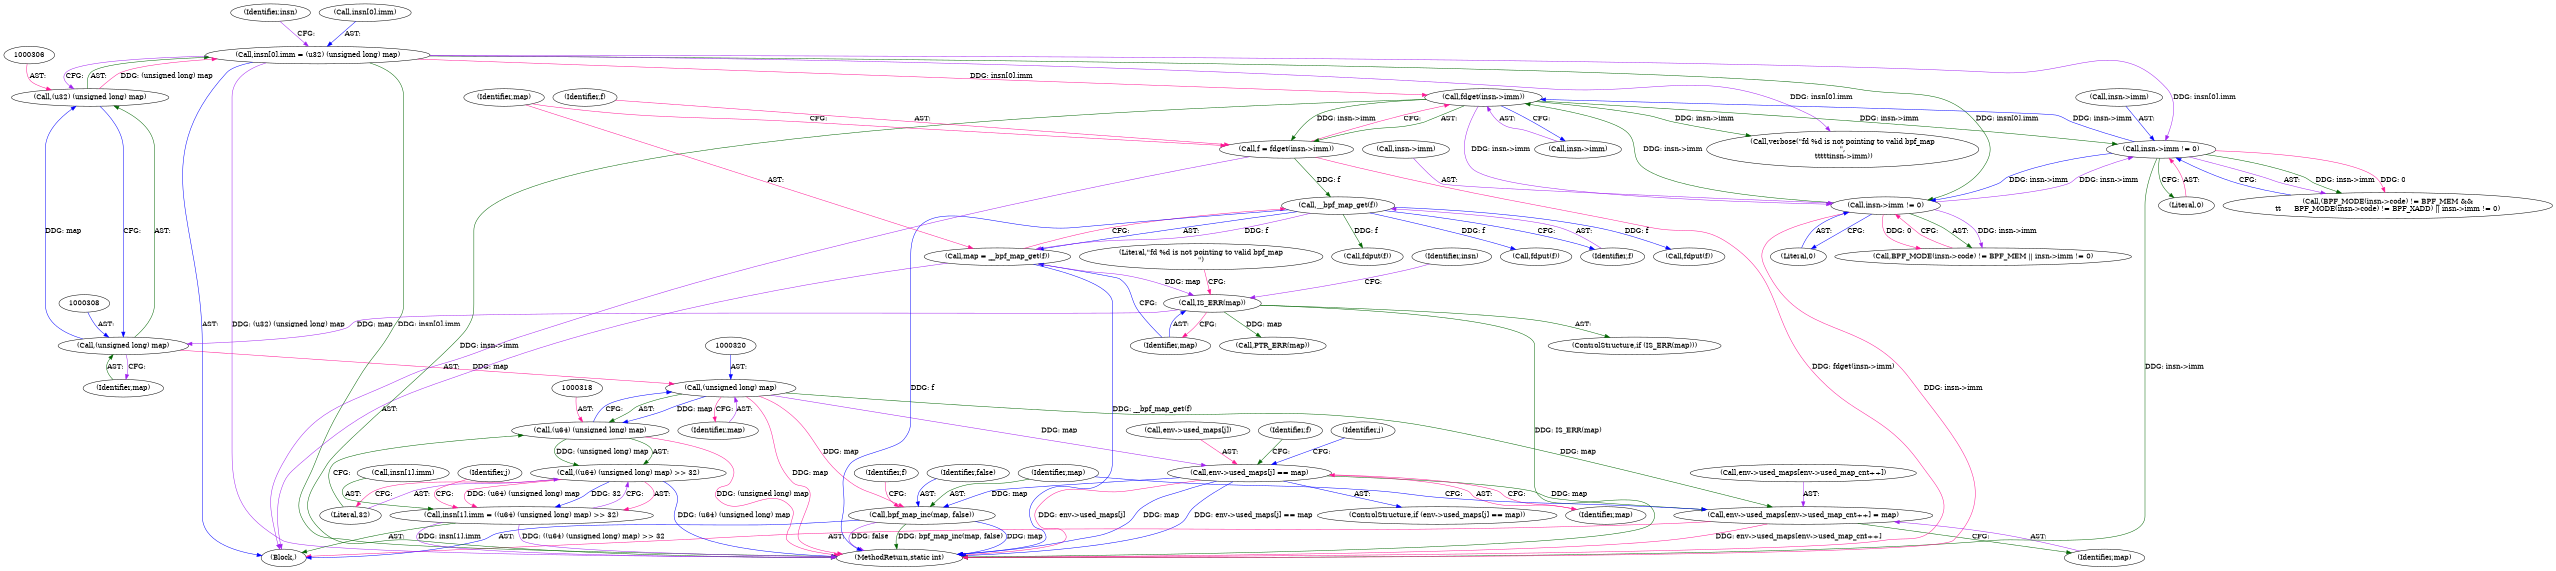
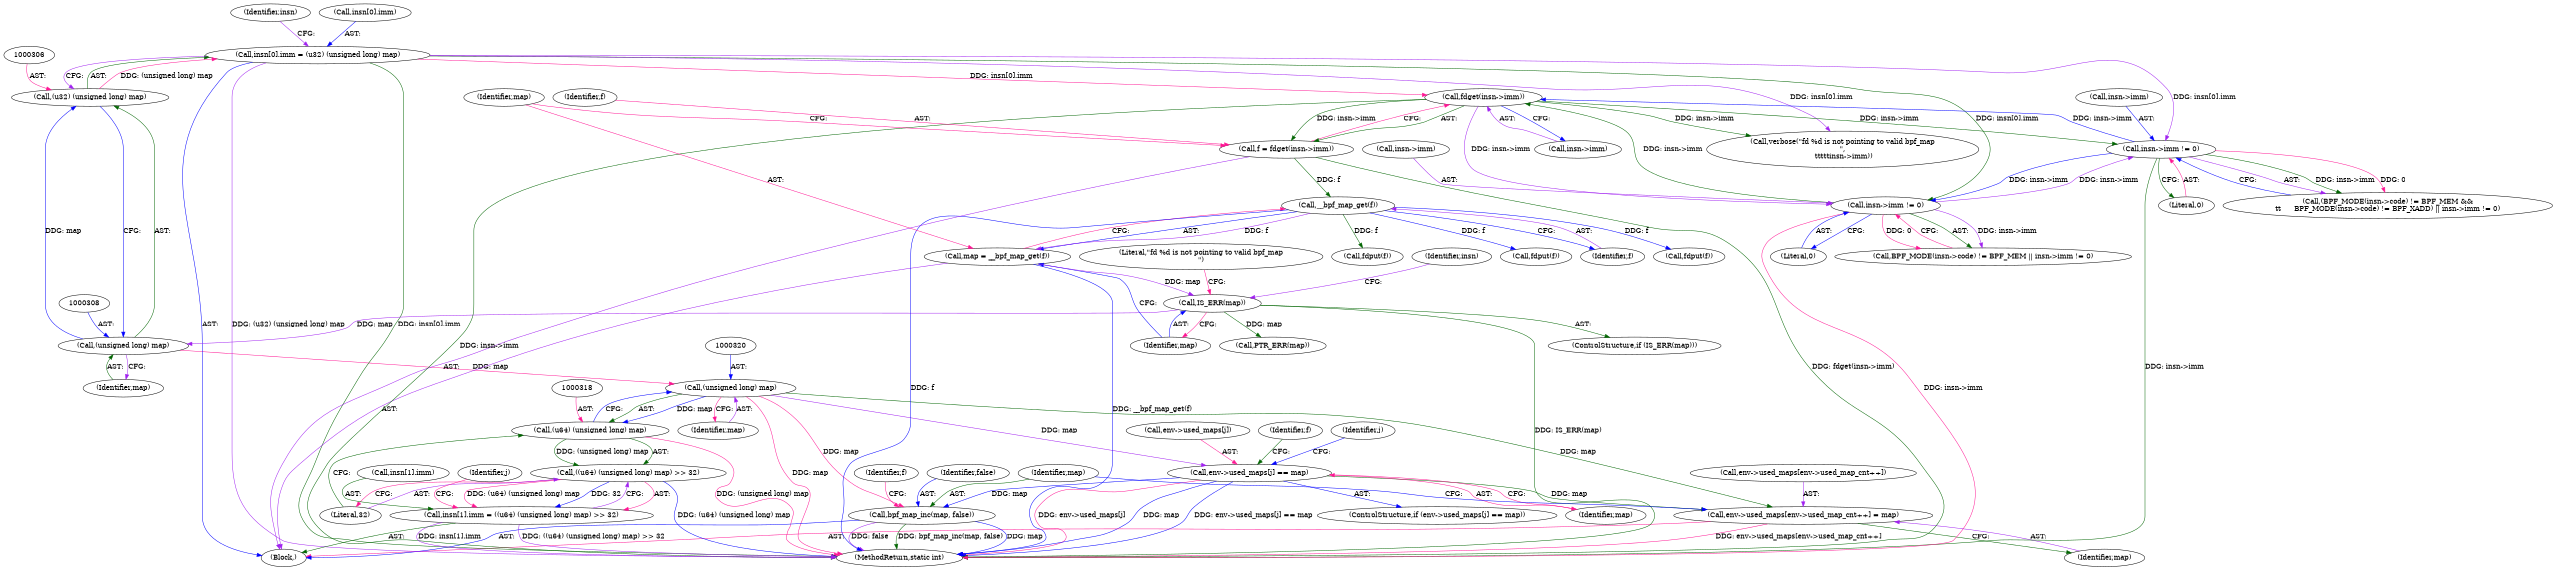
  digraph {
    fontname="DejaVu Serif"
    node [fontname="DejaVu Serif"]
    edge [color=blue fontname="DejaVu Serif"]
    n1 [label="(Call,(unsigned long) map)"]
    n2 [label="(Call,(u64) (unsigned long) map)"]
    n3 [label="(Call,env->used_maps[j] == map)"]
    n4 [label="(Call,env->used_maps[env->used_map_cnt++] = map)"]
    n5 [label="(Call,bpf_map_inc(map, false))"]
    n6 [label="(Identifier,map)"]
    n7 [label="(MethodReturn,static int)"]
    n8 [label="(Call,((u64) (unsigned long) map) >> 32)"]
    n9 [label="(Identifier,map)"]
    n10 [label="(ControlStructure,if (env->used_maps[j] == map))"]
    n11 [label="(Block,)"]
    n12 [label="(Identifier,map)"]
    n13 [label="(Call,(unsigned long) map)"]
    n14 [label="(Call,(u32) (unsigned long) map)"]
    n15 [label="(Identifier,map)"]
    n16 [label="(Call,insn[0].imm = (u32) (unsigned long) map)"]
    n17 [label="(Call,IS_ERR(map))"]
    n18 [label="(Identifier,map)"]
    n19 [label="(Call,PTR_ERR(map))"]
    n20 [label="(ControlStructure,if (IS_ERR(map)))"]
    n21 [label="(Call,map = __bpf_map_get(f))"]
    n22 [label="(Call,__bpf_map_get(f))"]
    n23 [label="(Call,fdput(f))"]
    n24 [label="(Call,fdput(f))"]
    n25 [label="(Identifier,f)"]
    n26 [label="(Call,fdput(f))"]
    n27 [label="(Call,f = fdget(insn->imm))"]
    n28 [label="(Call,fdget(insn->imm))"]
    n29 [label="(Call,insn->imm != 0)"]
    n30 [label="(Call,insn->imm != 0)"]
    n31 [label="(Call,insn->imm)"]
    n32 [label="(Call,verbose(\"fd %d is not pointing to valid bpf_map\n\",\n \t\t\t\t\tinsn->imm))"]
    n33 [label="(Call,(BPF_MODE(insn->code) != BPF_MEM &&\n\t\t      BPF_MODE(insn->code) != BPF_XADD) || insn->imm != 0)"]
    n34 [label="(Literal,0)"]
    n35 [label="(Call,BPF_MODE(insn->code) != BPF_MEM || insn->imm != 0)"]
    n36 [label="(Literal,0)"]
    n37 [label="(Call,insn[1].imm = ((u64) (unsigned long) map) >> 32)"]
    n38 [label="(Literal,32)"]
    n39 [label="(Identifier,false)"]
    n40 [label="(Identifier,f)"]
    n41 [label="(Identifier,map)"]
    n42 [label="(Call,insn[1].imm)"]
    n43 [label="(Call,env->used_maps[env->used_map_cnt++])"]
    n44 [label="(Identifier,f)"]
    n45 [label="(Identifier,map)"]
    n46 [label="(Identifier,j)"]
    n47 [label="(Identifier,f)"]
    n48 [label="(Identifier,insn)"]
    n49 [label="(Call,insn->imm)"]
    n50 [label="(Call,env->used_maps[j])"]
    n51 [label="(Call,insn->imm)"]
    n52 [label="(Identifier,insn)"]
    n53 [label="(Identifier,j)"]
    n54 [label="(Call,insn[0].imm)"]
    n55 [label="(Literal,\"fd %d is not pointing to valid bpf_map\n\")"]
    1000320
    1000308
    1000306
    1000318
    n1 -> n2 [color=darkgreen label="AST: "]
    n1 -> n2 [label="DDG: map"]
    n1 -> n3 [color=purple label="DDG: map"]
    n1 -> n4 [color=darkgreen label="DDG: map"]
    n1 -> n5 [color=deeppink label="DDG: map"]
    n1 -> n6 [color=deeppink label="CFG: "]
    n1 -> n7 [color=deeppink label="DDG: map"]
    n2 -> n1 [label="CFG: "]
    n2 -> n7 [color=deeppink label="DDG: (unsigned long) map"]
    n2 -> n8 [color=darkgreen label="AST: "]
    n2 -> n8 [color=darkgreen label="DDG: (unsigned long) map"]
    n3 -> n4 [color=darkgreen label="DDG: map"]
    n3 -> n5 [label="DDG: map"]
    n3 -> n7 [color=deeppink label="DDG: env->used_maps[j]"]
    n3 -> n7 [label="DDG: map"]
    n3 -> n7 [label="DDG: env->used_maps[j] == map"]
    n3 -> n9 [color=deeppink label="CFG: "]
    n3 -> n10 [label="AST: "]
    n4 -> n7 [color=deeppink label="DDG: env->used_maps[env->used_map_cnt++]"]
    n4 -> n11 [color=deeppink label="AST: "]
    n4 -> n12 [color=darkgreen label="CFG: "]
    n5 -> n7 [label="DDG: map"]
    n5 -> n7 [color=purple label="DDG: false"]
    n5 -> n7 [color=darkgreen label="DDG: bpf_map_inc(map, false)"]
    n5 -> n11 [label="AST: "]
    n6 -> n1 [color=purple label="AST: "]
    n8 -> n7 [label="DDG: (u64) (unsigned long) map"]
    n8 -> n37 [color=deeppink label="AST: "]
    n8 -> n37 [color=deeppink label="DDG: (u64) (unsigned long) map"]
    n8 -> n37 [label="DDG: 32"]
    n8 -> n38 [color=deeppink label="CFG: "]
    n9 -> n3 [color=deeppink label="AST: "]
    n12 -> n4 [color=purple label="AST: "]
    n13 -> n1 [color=deeppink label="DDG: map"]
    n13 -> n14 [color=darkgreen label="AST: "]
    n13 -> n14 [label="DDG: map"]
    n13 -> n15 [color=purple label="CFG: "]
    n14 -> n13 [label="CFG: "]
    n14 -> n16 [color=darkgreen label="AST: "]
    n14 -> n16 [color=deeppink label="DDG: (unsigned long) map"]
    n15 -> n13 [color=darkgreen label="AST: "]
    n16 -> n7 [color=purple label="DDG: (u32) (unsigned long) map"]
    n16 -> n7 [color=darkgreen label="DDG: insn[0].imm"]
    n16 -> n11 [label="AST: "]
    n16 -> n14 [color=purple label="CFG: "]
    n16 -> n28 [color=deeppink label="DDG: insn[0].imm"]
    n16 -> n29 [color=purple label="DDG: insn[0].imm"]
    n16 -> n30 [color=darkgreen label="DDG: insn[0].imm"]
    n16 -> n32 [color=purple label="DDG: insn[0].imm"]
    n17 -> n7 [color=darkgreen label="DDG: IS_ERR(map)"]
    n17 -> n13 [color=purple label="DDG: map"]
    n17 -> n18 [color=deeppink label="CFG: "]
    n17 -> n19 [color=darkgreen label="DDG: map"]
    n17 -> n20 [color=darkgreen label="AST: "]
    n18 -> n17 [label="AST: "]
    n18 -> n21 [label="CFG: "]
    n21 -> n7 [label="DDG: __bpf_map_get(f)"]
    n21 -> n11 [color=purple label="AST: "]
    n21 -> n17 [color=purple label="DDG: map"]
    n21 -> n22 [color=deeppink label="CFG: "]
    n22 -> n7 [label="DDG: f"]
    n22 -> n21 [label="AST: "]
    n22 -> n21 [color=purple label="DDG: f"]
    n22 -> n23 [color=darkgreen label="DDG: f"]
    n22 -> n24 [label="DDG: f"]
    n22 -> n25 [label="CFG: "]
    n22 -> n26 [label="DDG: f"]
    n25 -> n22 [color=purple label="AST: "]
-   n27 -> n7 [color=deeppink label="DDG: fdget(insn->imm)"]
+   n27 -> n7 [color=darkgreen label="DDG: fdget(insn->imm)"]
    n27 -> n11 [color=purple label="AST: "]
    n27 -> n22 [color=darkgreen label="DDG: f"]
    n27 -> n28 [color=deeppink label="CFG: "]
    n28 -> n7 [color=darkgreen label="DDG: insn->imm"]
    n28 -> n27 [color=darkgreen label="AST: "]
    n28 -> n27 [color=darkgreen label="DDG: insn->imm"]
    n28 -> n29 [color=darkgreen label="DDG: insn->imm"]
    n28 -> n30 [color=purple label="DDG: insn->imm"]
    n28 -> n31 [label="CFG: "]
    n28 -> n32 [color=darkgreen label="DDG: insn->imm"]
    n29 -> n7 [color=darkgreen label="DDG: insn->imm"]
    n29 -> n28 [label="DDG: insn->imm"]
    n29 -> n30 [label="DDG: insn->imm"]
    n29 -> n33 [color=purple label="AST: "]
    n29 -> n33 [color=darkgreen label="DDG: insn->imm"]
    n29 -> n33 [color=deeppink label="DDG: 0"]
    n29 -> n34 [color=darkgreen label="CFG: "]
    n30 -> n7 [color=deeppink label="DDG: insn->imm"]
    n30 -> n28 [color=darkgreen label="DDG: insn->imm"]
    n30 -> n29 [color=purple label="DDG: insn->imm"]
    n30 -> n35 [color=darkgreen label="AST: "]
    n30 -> n35 [color=purple label="DDG: insn->imm"]
    n30 -> n35 [color=deeppink label="DDG: 0"]
    n30 -> n36 [label="CFG: "]
    n31 -> n28 [color=purple label="AST: "]
    n33 -> n29 [label="CFG: "]
    n34 -> n29 [color=deeppink label="AST: "]
    n35 -> n30 [color=deeppink label="CFG: "]
    n36 -> n30 [label="AST: "]
    n37 -> n7 [color=purple label="DDG: ((u64) (unsigned long) map) >> 32"]
    n37 -> n7 [color=purple label="DDG: insn[1].imm"]
    n37 -> n8 [color=purple label="CFG: "]
    n37 -> n11 [color=darkgreen label="AST: "]
    n38 -> n2 [color=darkgreen label="CFG: "]
    n38 -> n8 [color=purple label="AST: "]
    n39 -> n5 [label="AST: "]
    n40 -> n3 [color=darkgreen label="CFG: "]
    n41 -> n21 [color=deeppink label="AST: "]
    n41 -> n27 [color=deeppink label="CFG: "]
    n42 -> n37 [color=darkgreen label="AST: "]
    n43 -> n4 [color=purple label="AST: "]
    n44 -> n27 [color=deeppink label="AST: "]
    n45 -> n4 [label="CFG: "]
    n45 -> n5 [color=darkgreen label="AST: "]
    n46 -> n3 [label="CFG: "]
    n47 -> n5 [color=deeppink label="CFG: "]
    n48 -> n17 [color=purple label="CFG: "]
    n49 -> n30 [color=purple label="AST: "]
    n50 -> n3 [color=deeppink label="AST: "]
    n51 -> n29 [label="AST: "]
    n52 -> n16 [color=purple label="CFG: "]
    n53 -> n37 [color=deeppink label="CFG: "]
    n54 -> n16 [label="AST: "]
    n55 -> n17 [color=deeppink label="CFG: "]
    1000320 -> n1 [label="AST: "]
    1000308 -> n13 [label="AST: "]
    1000306 -> n14 [color=deeppink label="AST: "]
    1000318 -> n2 [color=deeppink label="AST: "]
  }
